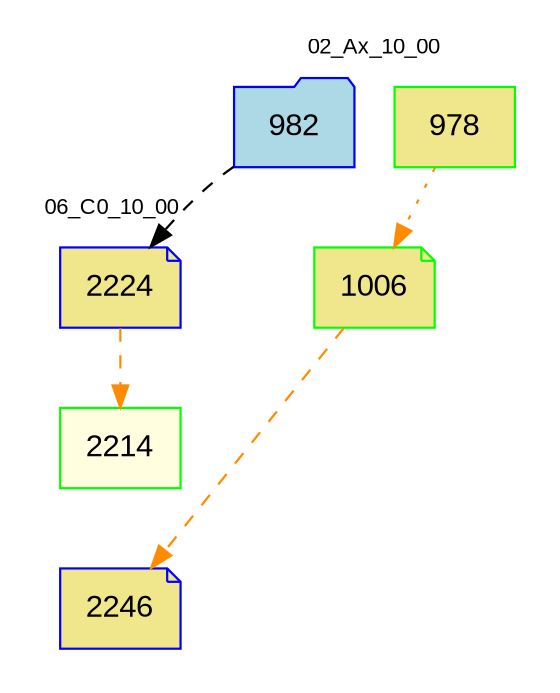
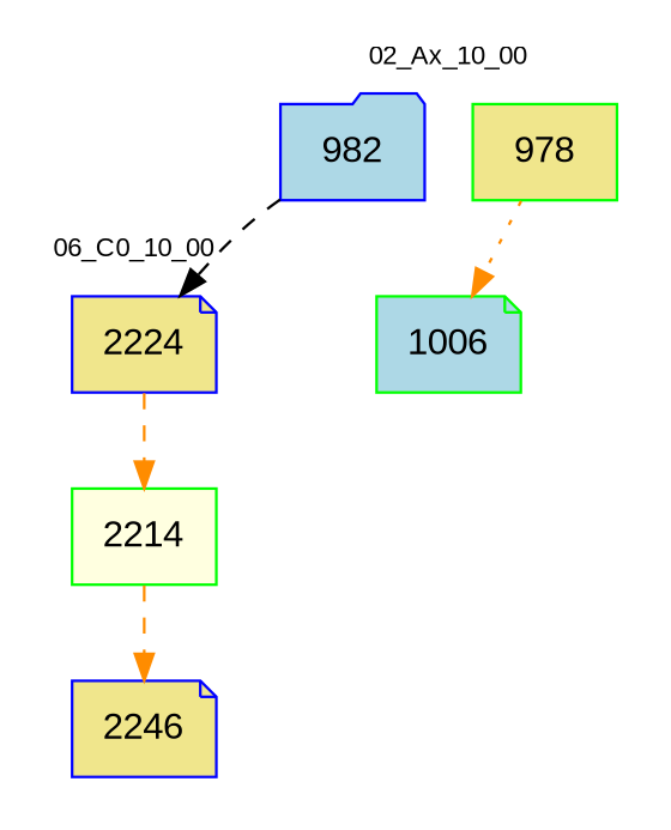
  digraph {
    fontname="Liberation Sans"
    node [color=blue fillcolor=khaki fontname="Liberation Sans" shape=note style=filled]
    edge [color=darkorange fontname="Liberation Sans" style=dashed]
    n1 [fillcolor=lightblue label=982 shape=folder]
    n2 [color=green label=978 shape=box]
-   n3 [color=green label=1006]
+   n3 [color=green fillcolor=lightblue label=1006]
    n4 [label=2224]
    n5 [color=green fillcolor=lightyellow label=2214 shape=box]
    n6 [label=2246]
    subgraph cluster_1 {
      color=white
      fontsize=10
      label="02_Ax_10_00"
      n1
      n2
      n3
    }
    subgraph cluster_2 {
      color=white
      fontsize=10
      label="06_C0_10_00"
      n4
      n5
      n6
    }
    n1 -> n4 [color=black]
    n2 -> n3 [style=dotted]
    n4 -> n5
-   n3 -> n6
+   n5 -> n6
  }
